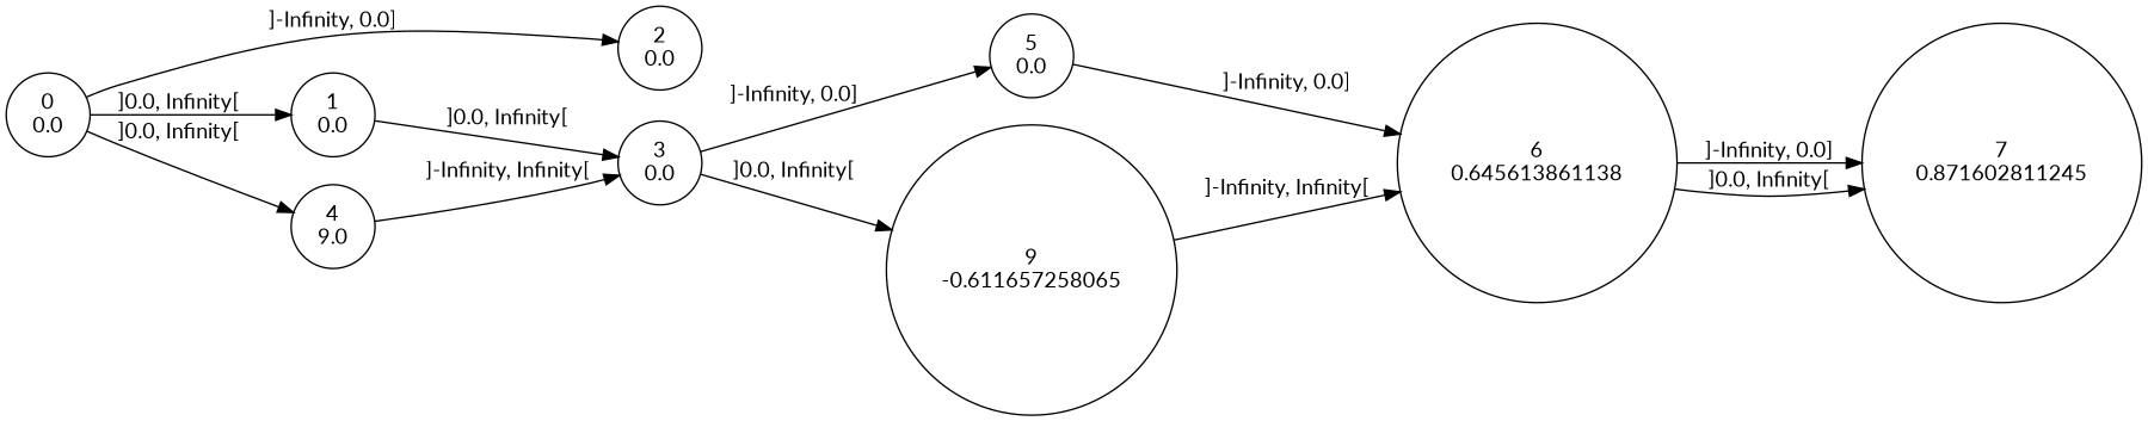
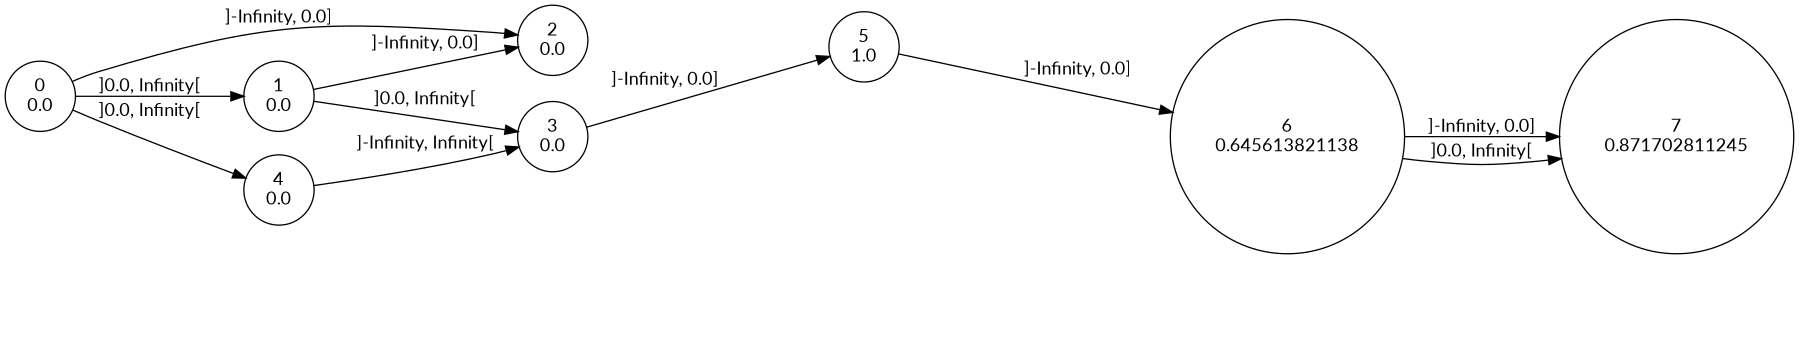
  digraph {
    fontname=Lato
    rankdir=LR
    node [fontname=Lato shape=circle]
    edge [fontname=Lato]
    n1 [label="0\n0.0"]
    n2 [label="2\n0.0"]
    n3 [label="1\n0.0"]
-   n4 [label="4\n9.0"]
+   n4 [label="4\n0.0"]
    n5 [label="3\n0.0"]
-   n6 [label="6\n0.645613861138"]
-   n7 [label="7\n0.871602811245"]
-   n8 [label="5\n0.0"]
-   n9 [label="9\n-0.611657258065"]
+   n6 [label="6\n0.645613821138"]
+   n7 [label="7\n0.871702811245"]
+   n8 [label="5\n1.0"]
    n1 -> n2 [label="]-Infinity, 0.0]"]
    n1 -> n3 [label="]0.0, Infinity["]
    n1 -> n4 [label="]0.0, Infinity["]
+   n3 -> n2 [label="]-Infinity, 0.0]"]
    n3 -> n5 [label="]0.0, Infinity["]
    n4 -> n5 [label="]-Infinity, Infinity["]
    n5 -> n8 [label="]-Infinity, 0.0]"]
-   n5 -> n9 [label="]0.0, Infinity["]
    n6 -> n7 [label="]-Infinity, 0.0]"]
    n6 -> n7 [label="]0.0, Infinity["]
    n8 -> n6 [label="]-Infinity, 0.0]"]
-   n9 -> n6 [label="]-Infinity, Infinity["]
  }
